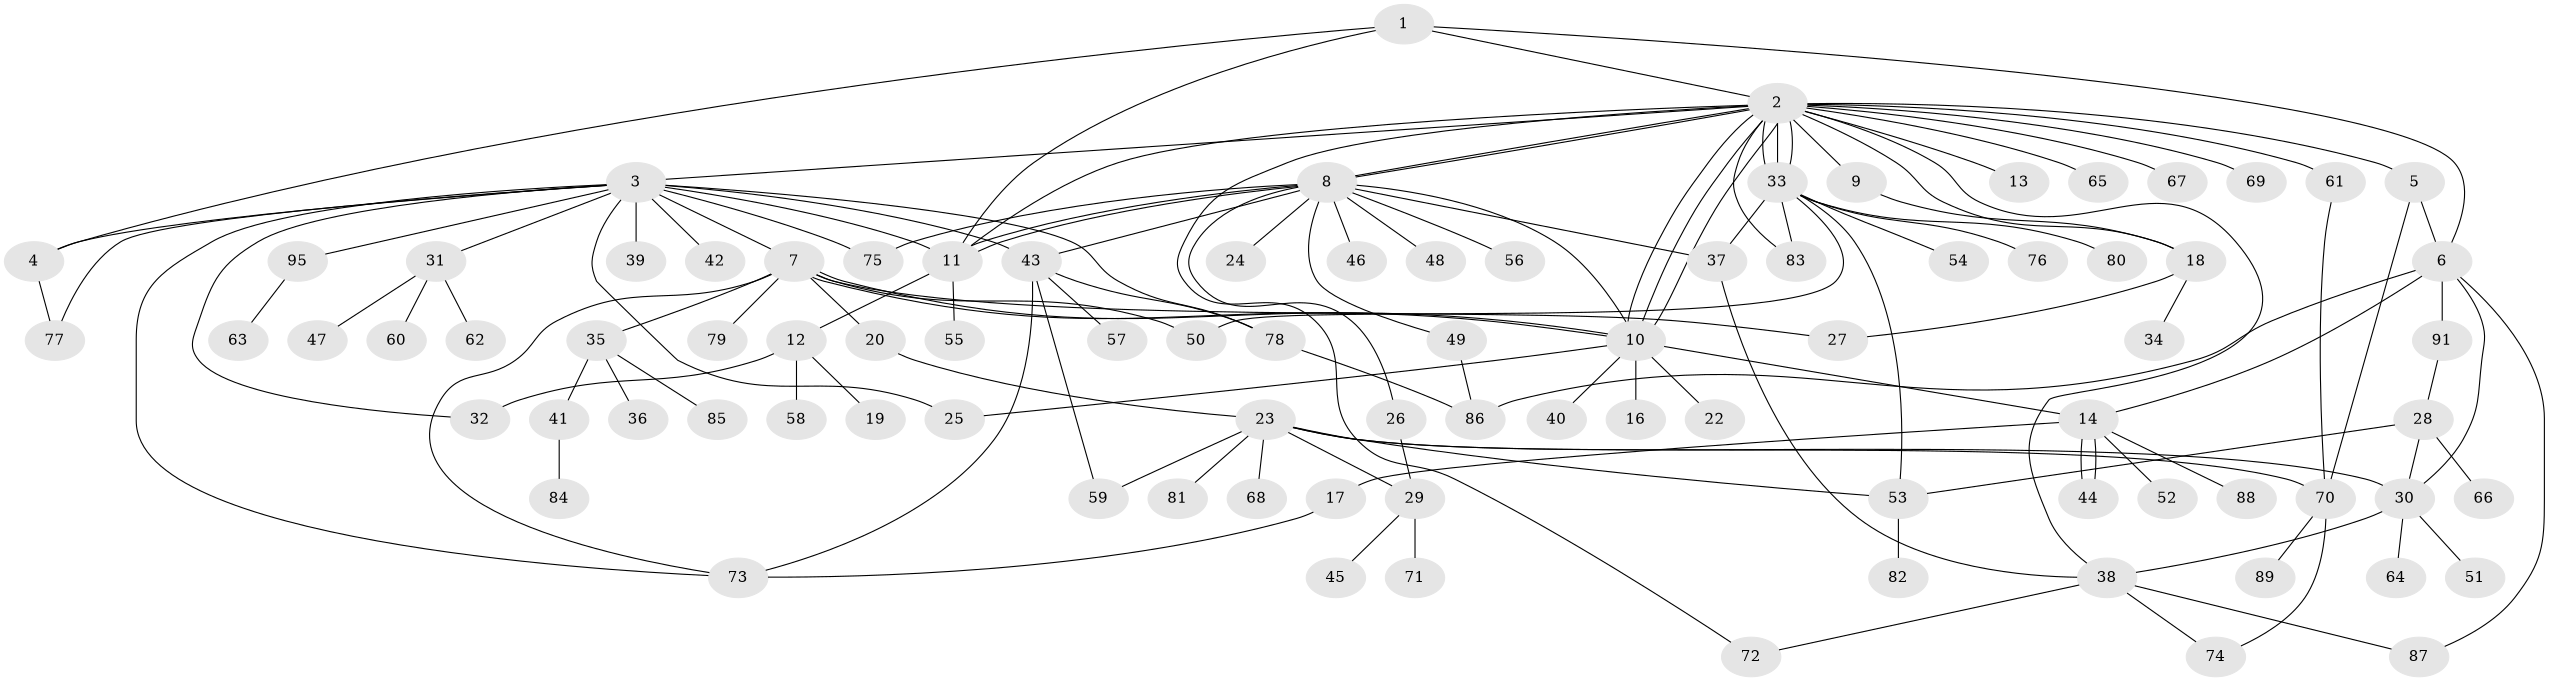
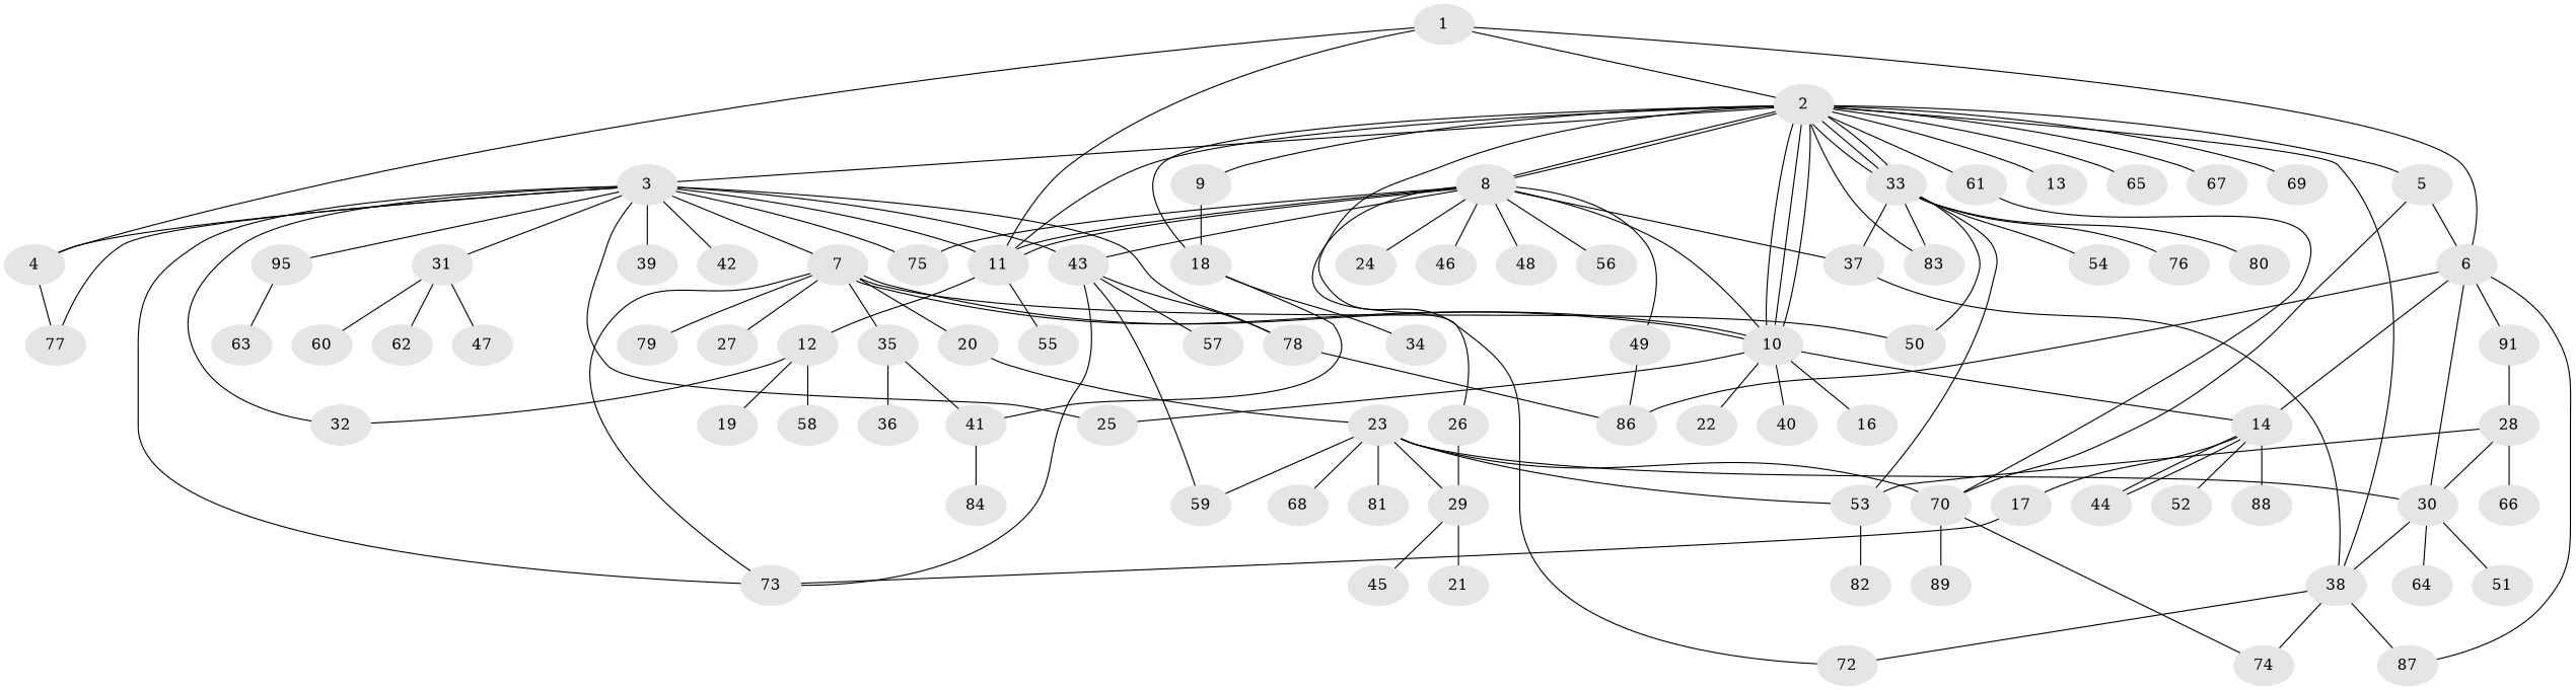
  graph {
    node [color=gray90 style=filled]
    1
    2
    6
    11
    4
    3
    5
    8
    9
    10
    13
    18
    33
    38
    61
    65
    67
    69
    72
    83
    14
    n22 [label=91]
    30
    86
    87
    12
    55
    7
    n29 [label=95]
    25
    31
    32
    39
    42
    43
    73
    75
    77
    78
    70
    24
    26
    37
    46
    48
    49
    56
    16
    22
    40
    34
    41
    50
    53
    54
    76
    80
    74
    20
    27
    35
    79
    63
    47
    60
    62
    59
    57
    89
    17
    44
    52
    88
    28
    51
    64
    23
    36
-   85
    29
    19
    58
    84
    68
    81
    66
    45
-   71
+   71 [label=21]
    82
    1 -- 2
    1 -- 6
    1 -- 11
    1 -- 4
    2 -- 11
    2 -- 3
    2 -- 5
    2 -- 8
    2 -- 8
    2 -- 9
    2 -- 10
    2 -- 10
    2 -- 10
    2 -- 13
    2 -- 18
    2 -- 33
    2 -- 33
    2 -- 33
    2 -- 38
    2 -- 61
    2 -- 65
    2 -- 67
    2 -- 69
    2 -- 72
    2 -- 83
    6 -- 14
    6 -- n22
    6 -- 30
    6 -- 86
    6 -- 87
    11 -- 12
    11 -- 55
    4 -- 77
    3 -- 11
    3 -- 4
    3 -- 7
    3 -- n29
    3 -- 25
    3 -- 31
    3 -- 32
    3 -- 39
    3 -- 42
    3 -- 43
    3 -- 73
    3 -- 75
    3 -- 77
    3 -- 78
    5 -- 6
    5 -- 70
    8 -- 11
    8 -- 11
    8 -- 10
    8 -- 43
    8 -- 75
    8 -- 24
    8 -- 26
    8 -- 37
    8 -- 46
    8 -- 48
    8 -- 49
    8 -- 56
    9 -- 18
    10 -- 14
    10 -- 25
    10 -- 16
    10 -- 22
    10 -- 40
    18 -- 34
-   18 -- 27
+   18 -- 41
    33 -- 83
    33 -- 37
    33 -- 50
    33 -- 53
    33 -- 54
    33 -- 76
    33 -- 80
    38 -- 72
    38 -- 87
    38 -- 74
    61 -- 70
    14 -- 17
    14 -- 44
    14 -- 44
    14 -- 52
    14 -- 88
    n22 -- 28
    30 -- 38
    30 -- 51
    30 -- 64
    12 -- 32
    12 -- 19
    12 -- 58
    7 -- 10
    7 -- 10
    7 -- 73
    7 -- 50
    7 -- 20
    7 -- 27
    7 -- 35
    7 -- 79
    n29 -- 63
    31 -- 47
    31 -- 60
    31 -- 62
    43 -- 73
    43 -- 78
    43 -- 59
    43 -- 57
    78 -- 86
    70 -- 74
    70 -- 89
    26 -- 29
    37 -- 38
    49 -- 86
    41 -- 84
    53 -- 82
    20 -- 23
    35 -- 41
    35 -- 36
-   35 -- 85
    17 -- 73
    28 -- 30
    28 -- 53
    28 -- 66
    23 -- 30
    23 -- 70
    23 -- 53
    23 -- 59
    23 -- 29
    23 -- 68
    23 -- 81
    29 -- 45
    29 -- 71
  }
